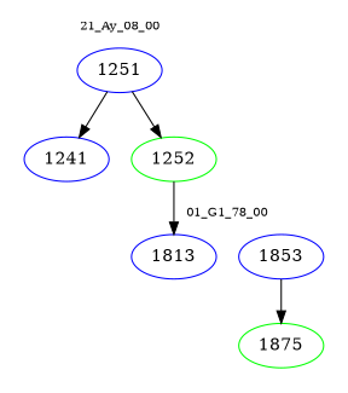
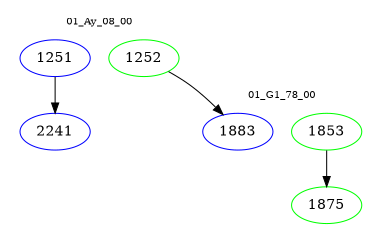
  digraph {
    node [color=blue]
    edge [color=black]
    n1 [label=1251]
-   n2 [label=1241]
+   n2 [label=2241]
    n3 [color=green label=1252]
-   n4 [label=1853]
+   n4 [color=green label=1853]
    n5 [color=green label=1875]
-   n6 [label=1813]
+   n6 [label=1883]
    subgraph cluster_1 {
      color=white
      fontsize=10
-     label="21_Ay_08_00"
+     label="01_Ay_08_00"
      n1
      n2
      n3
    }
    subgraph cluster_2 {
      color=white
      fontsize=10
      label="01_G1_78_00"
      n4
      n5
      n6
    }
    n1 -> n2
-   n1 -> n3
    n3 -> n6
    n4 -> n5
  }
